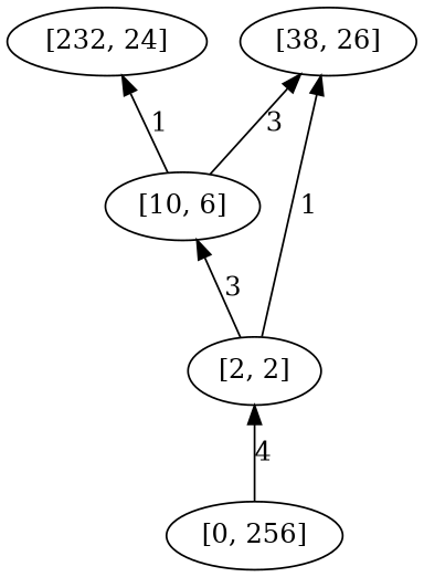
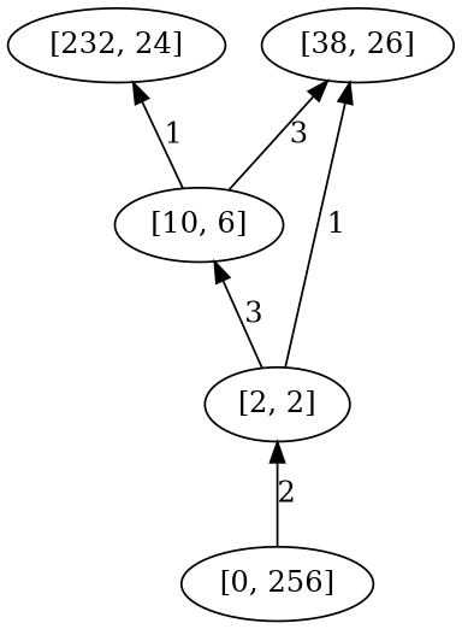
  digraph {
    ordering=out
    rankdir=BT
    node [shape=oval]
    n1 [label="[232, 24]"]
    n2 [label="[10, 6]"]
    n3 [label="[38, 26]"]
    n4 [label="[2, 2]"]
    n5 [label="[0, 256]"]
    n2 -> n1 [label=1]
    n2 -> n3 [label=3]
    n4 -> n2 [label=3]
    n4 -> n3 [label=1]
-   n5 -> n4 [label=4]
+   n5 -> n4 [label=2]
  }
